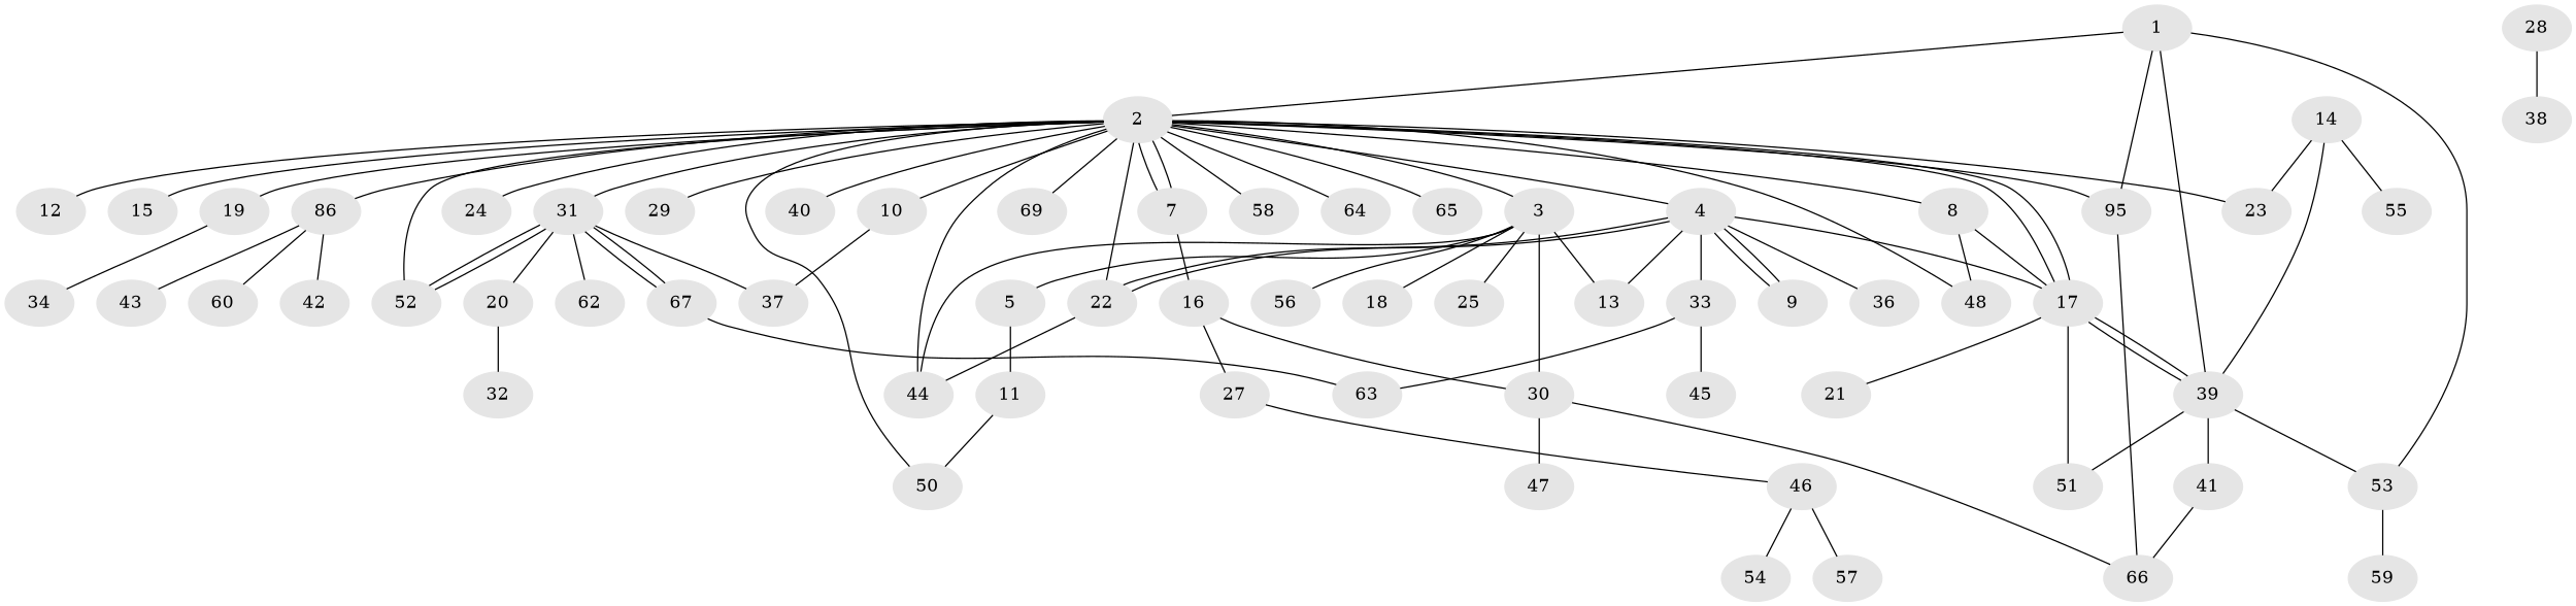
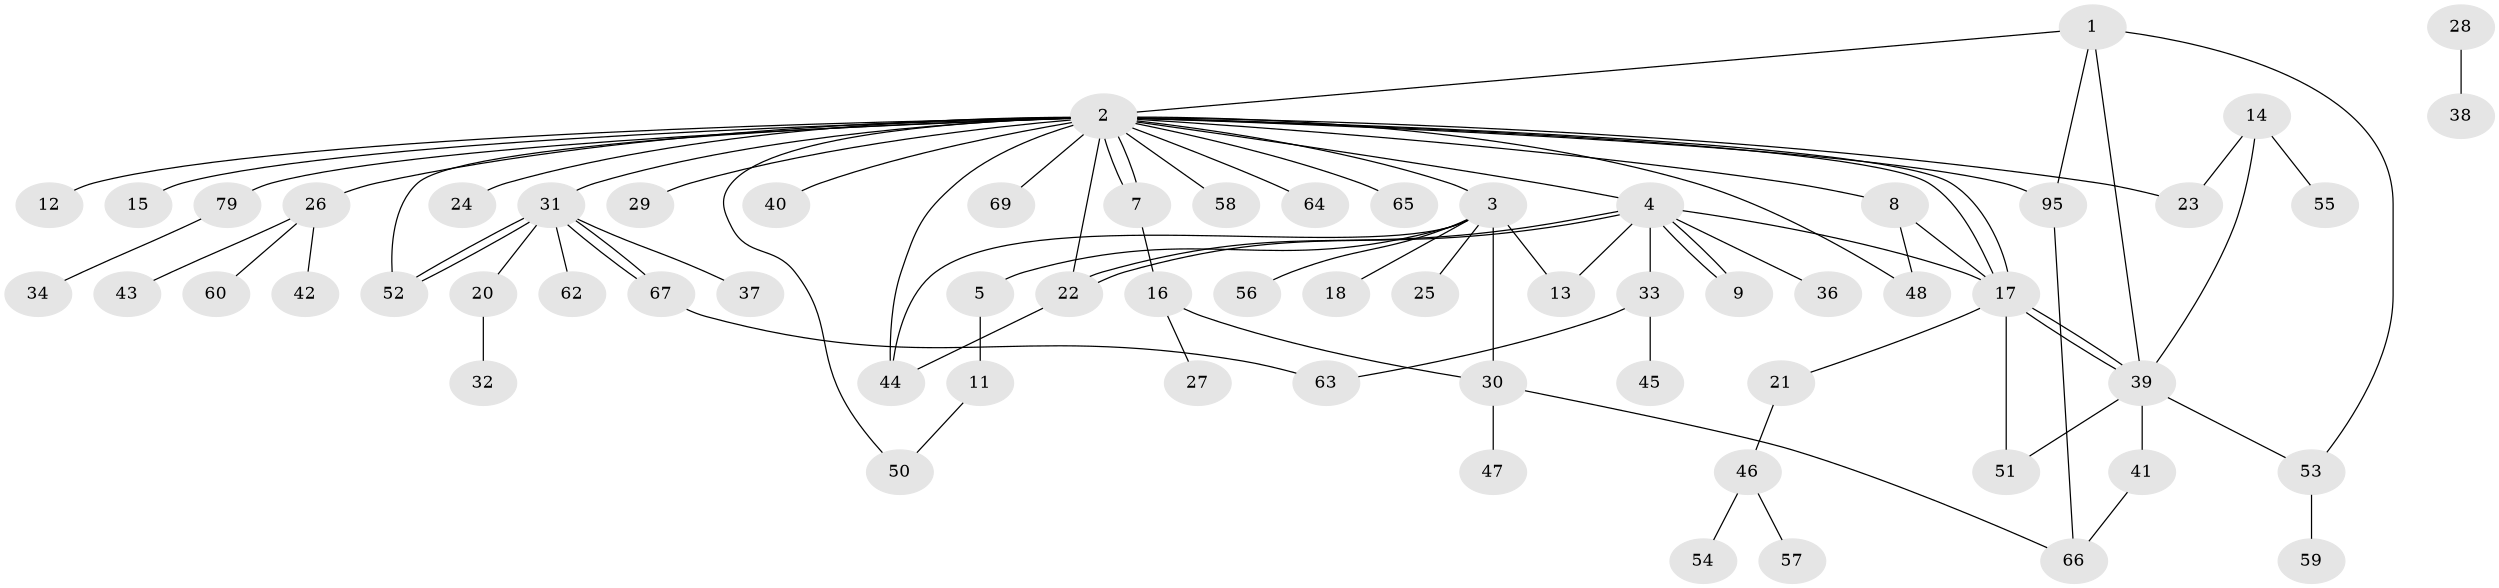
  graph {
    node [color=gray90 style=filled]
    1
    2
    n3 [label=95]
    39
    53
    3
    4
    7
    8
-   10
    12
    15
    17
-   19
+   19 [label=79]
    22
    24
-   26 [label=86]
+   26
    29
    31
    40
    44
    48
    n23 [label=69]
    50
    52
    58
    64
    65
    23
    66
    51
    41
    59
    5
    13
    18
    25
    30
    56
    9
    33
    36
    16
    37
    14
    55
    21
    34
    42
    43
    60
    20
    n53 [label=67]
    62
    11
    32
    47
    45
    63
    27
    46
    28
    38
    54
    57
    1 -- 2
    1 -- n3
    1 -- 39
    1 -- 53
    2 -- n3
    2 -- 3
    2 -- 4
    2 -- 7
    2 -- 7
    2 -- 8
-   2 -- 10
    2 -- 12
    2 -- 15
    2 -- 17
    2 -- 17
    2 -- 19
    2 -- 22
    2 -- 24
    2 -- 26
    2 -- 29
    2 -- 31
    2 -- 40
    2 -- 44
    2 -- 48
    2 -- n23
    2 -- 50
    2 -- 52
    2 -- 58
    2 -- 64
    2 -- 65
    2 -- 23
    n3 -- 66
    39 -- 53
    39 -- 51
    39 -- 41
    53 -- 59
    3 -- 44
    3 -- 5
    3 -- 13
    3 -- 18
    3 -- 25
    3 -- 30
    3 -- 56
    4 -- 17
    4 -- 22
    4 -- 22
    4 -- 13
    4 -- 9
    4 -- 9
    4 -- 33
    4 -- 36
    7 -- 16
    8 -- 17
    8 -- 48
-   10 -- 37
    17 -- 39
    17 -- 39
    17 -- 51
    17 -- 21
    19 -- 34
    22 -- 44
    26 -- 42
    26 -- 43
    26 -- 60
    31 -- 52
    31 -- 52
    31 -- 37
    31 -- 20
    31 -- n53
    31 -- n53
    31 -- 62
    41 -- 66
    5 -- 11
    30 -- 66
    30 -- 47
    33 -- 45
    33 -- 63
    16 -- 30
    16 -- 27
    14 -- 39
    14 -- 23
    14 -- 55
    20 -- 32
    n53 -- 63
    11 -- 50
-   27 -- 46
+   21 -- 46
    46 -- 54
    46 -- 57
    28 -- 38
  }
